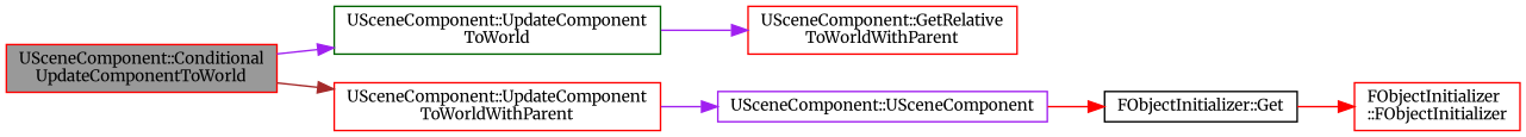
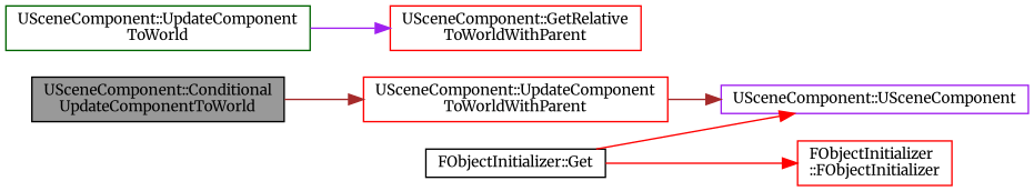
  digraph {
    fontname=Merriweather
    rankdir=LR
    node [color=red fillcolor=white fontname=Merriweather fontsize=10 shape=box style=filled]
    edge [color=purple fontname=Merriweather fontsize=10 labelfontname=Helvetica labelfontsize=10 style=solid]
-   n1 [fillcolor=grey60 fontcolor=black height=0.2 label="USceneComponent::Conditional\lUpdateComponentToWorld" width=0.4]
+   n1 [color=black fillcolor=grey60 fontcolor=black height=0.2 label="USceneComponent::Conditional\lUpdateComponentToWorld" width=0.4]
    n2 [color=darkgreen height=0.2 label="USceneComponent::UpdateComponent\lToWorld" width=0.4]
    n3 [height=0.2 label="USceneComponent::UpdateComponent\lToWorldWithParent" width=0.4]
    n4 [height=0.2 label="USceneComponent::GetRelative\lToWorldWithParent" width=0.4]
    n5 [color=purple height=0.2 label="USceneComponent::USceneComponent" width=0.4]
    n6 [color=black height=0.2 label="FObjectInitializer::Get" width=0.4]
    n7 [height=0.2 label="FObjectInitializer\l::FObjectInitializer" width=0.4]
-   n1 -> n2
    n1 -> n3 [color=brown]
    n2 -> n4
-   n3 -> n5
-   n5 -> n6 [color=red]
+   n3 -> n5 [color=brown]
+   n6 -> n5 [color=red]
    n6 -> n7 [color=red]
  }
